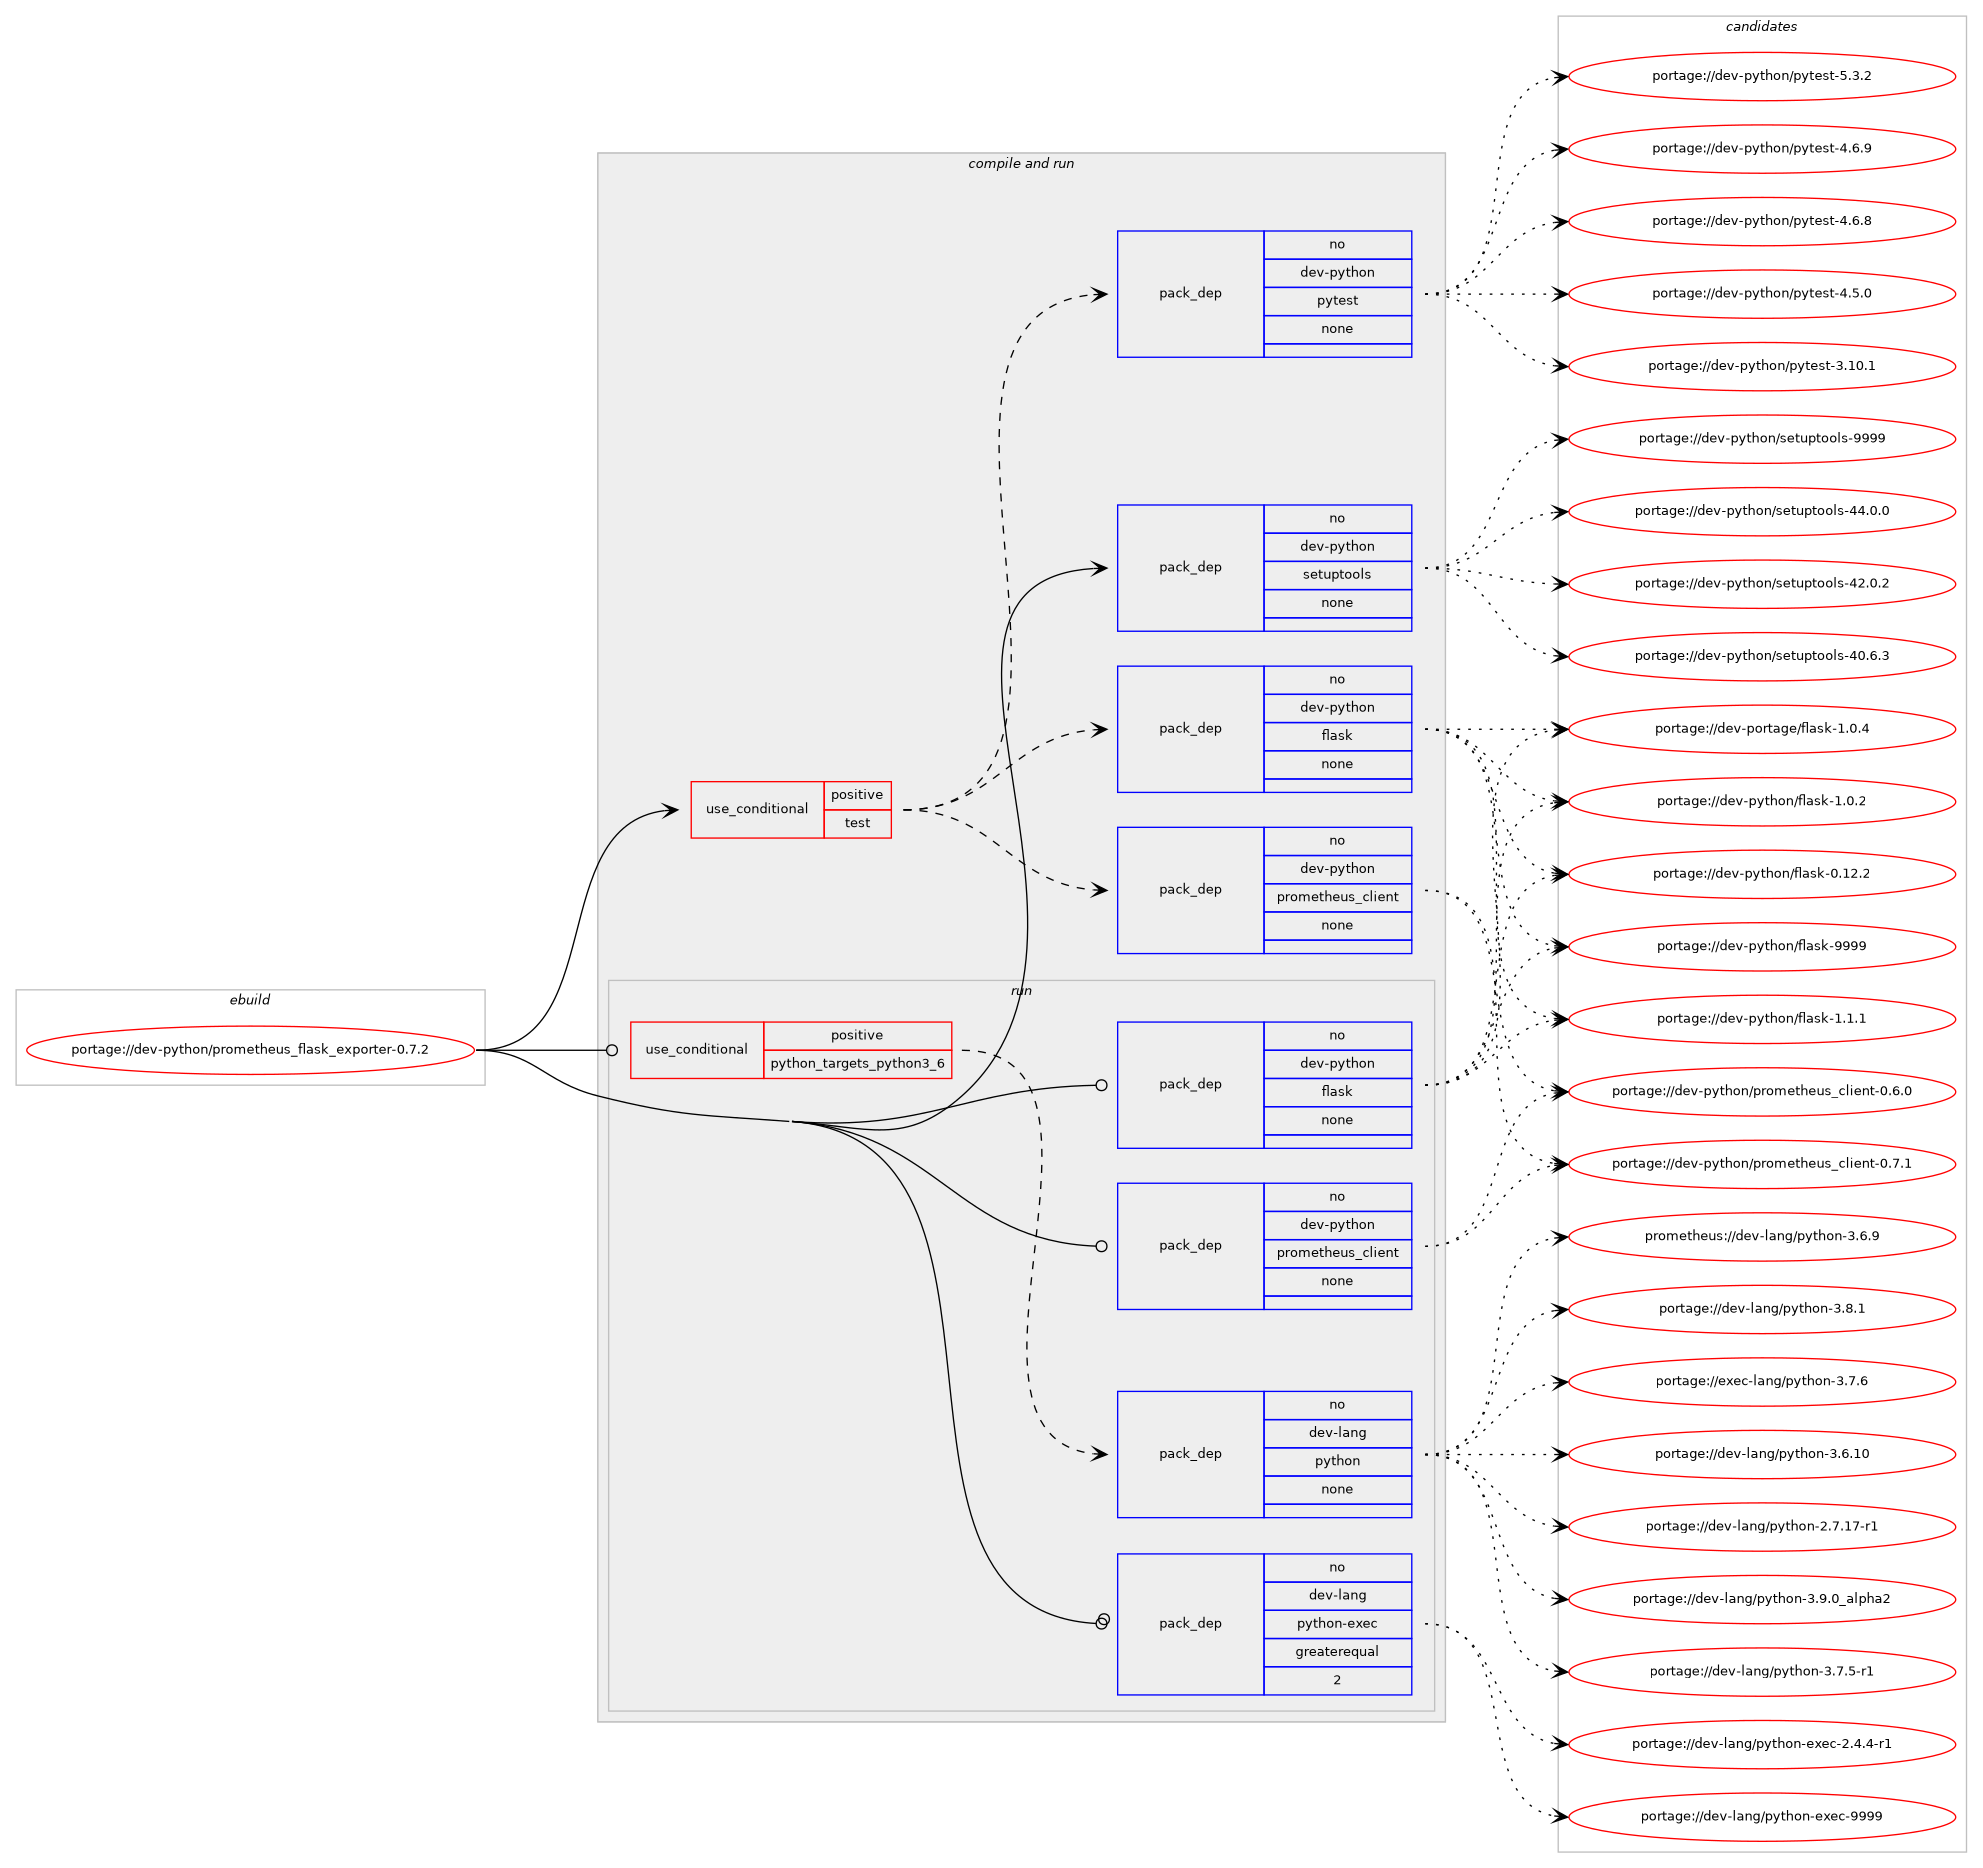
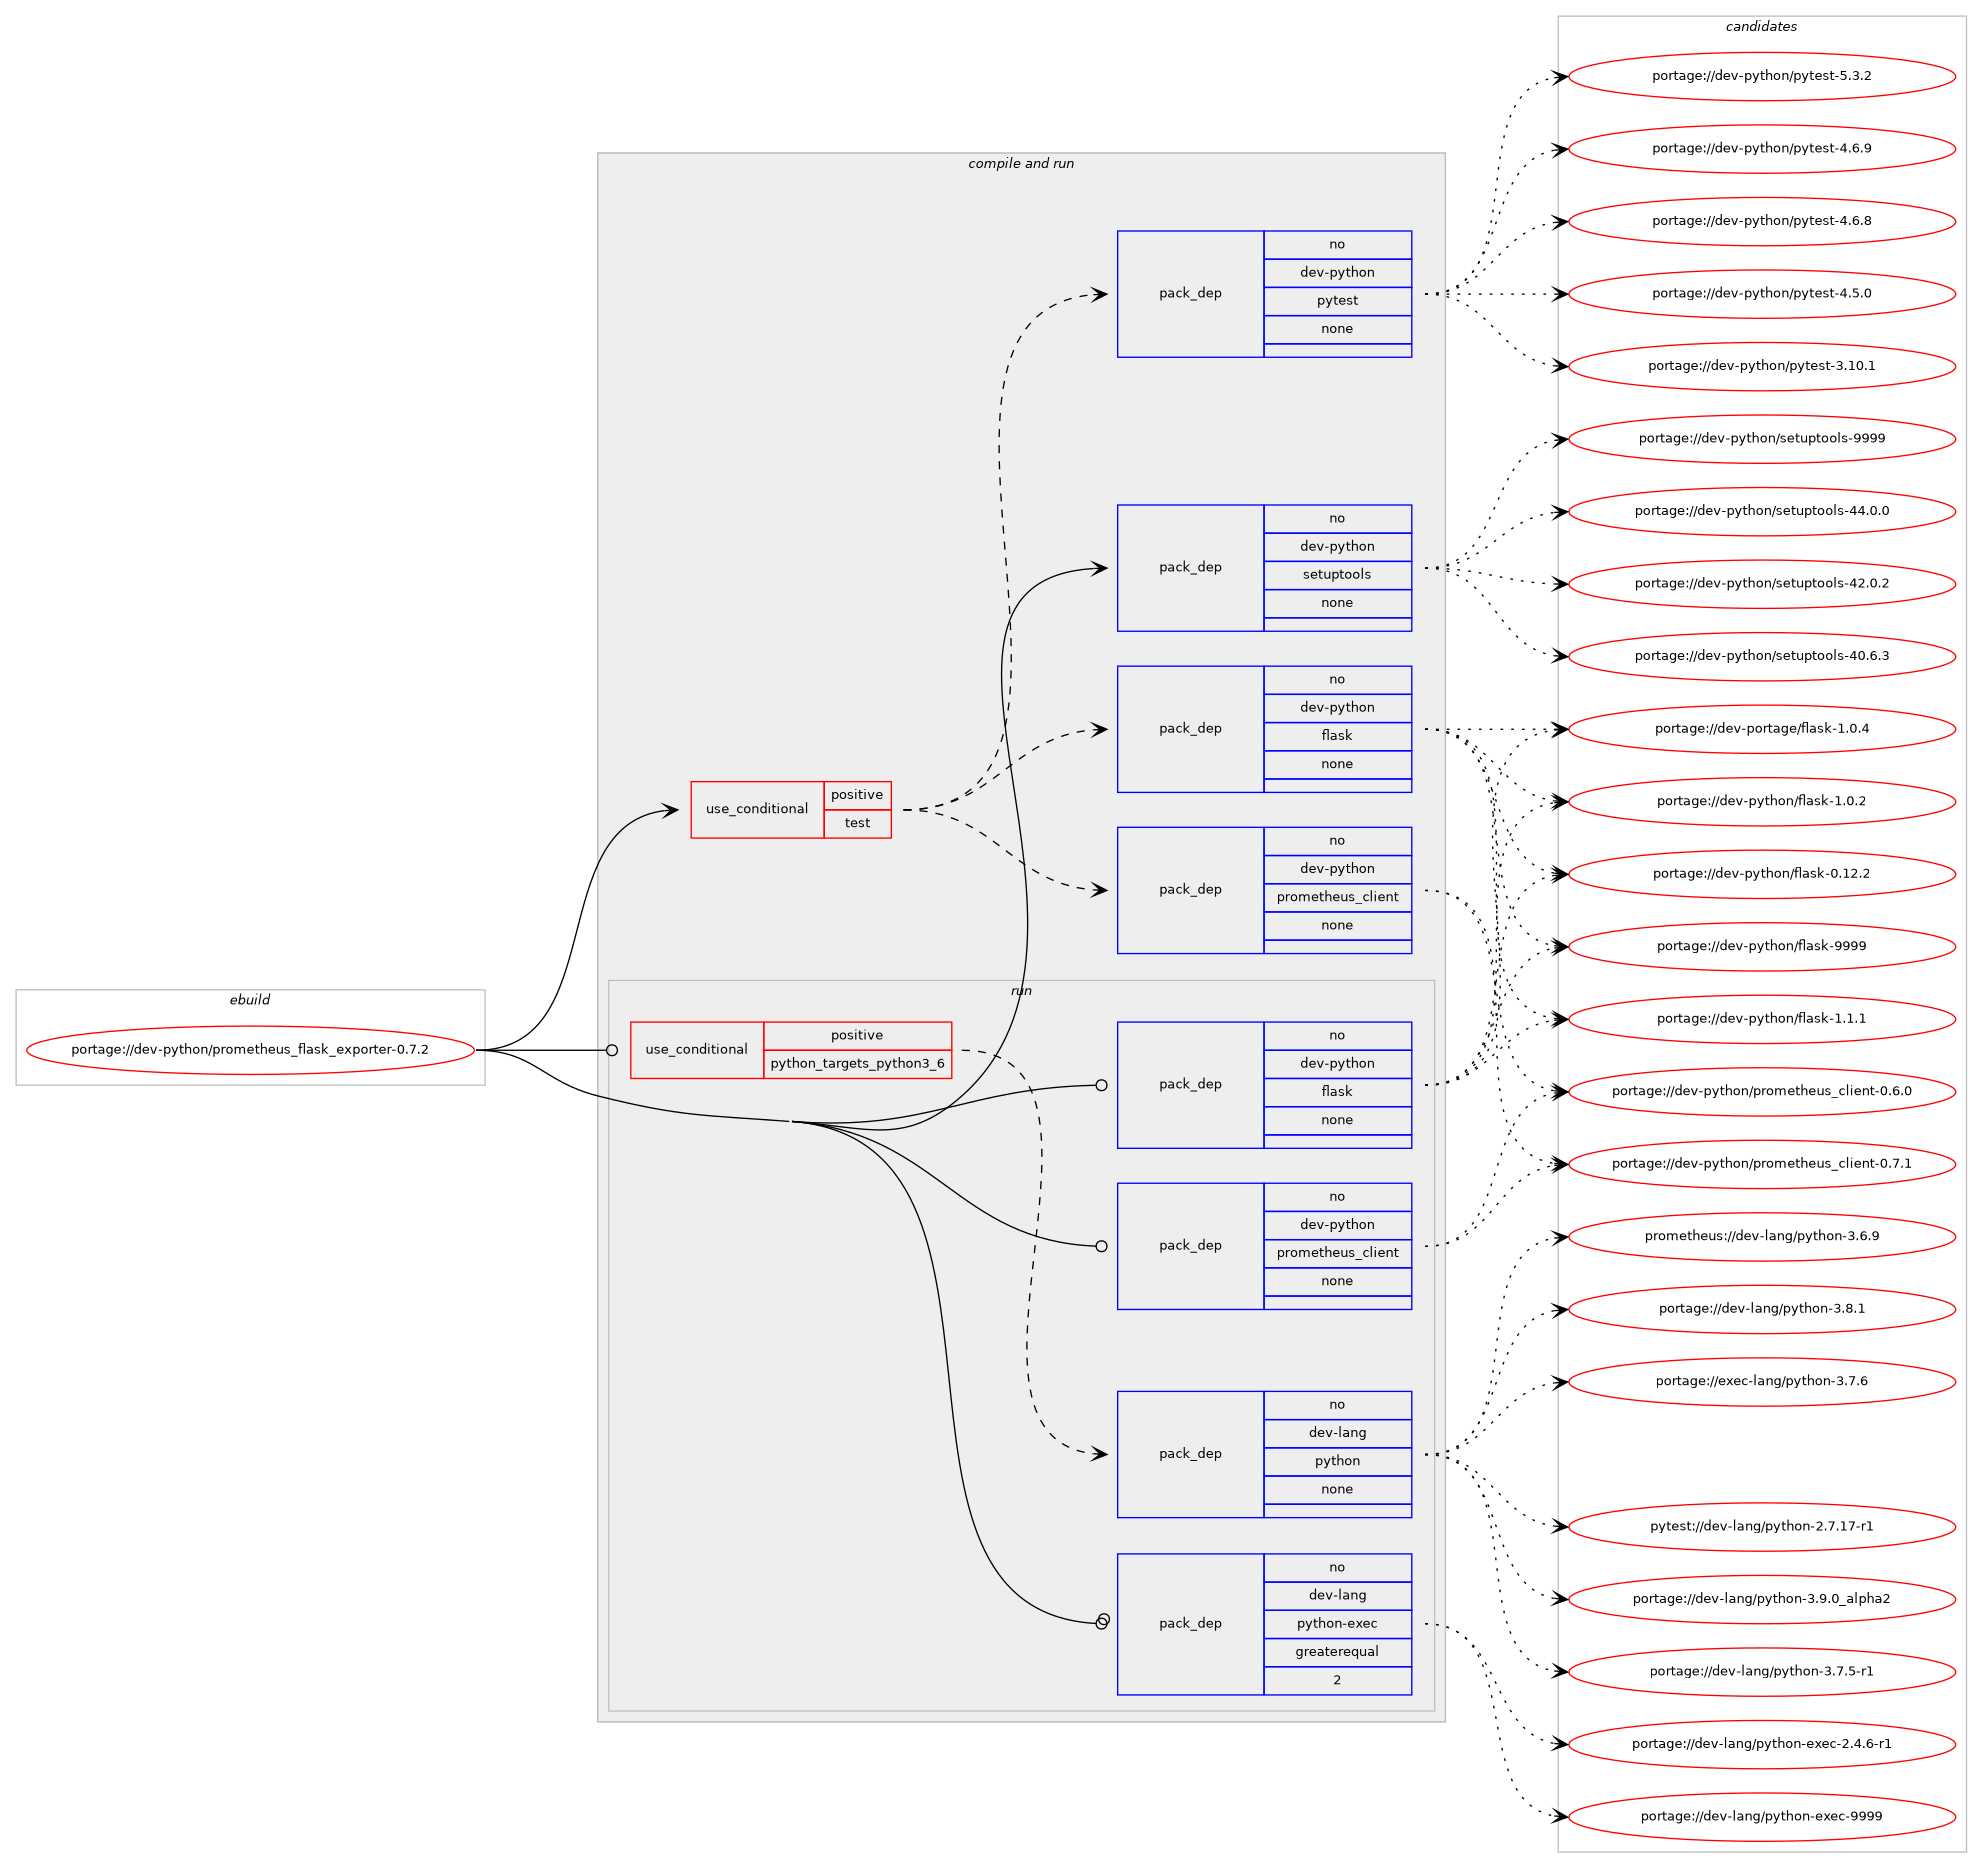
  digraph {
    compound=true
    concentrate=true
    fontname=Helvetica
    fontsize=10
    newrank=true
    rankdir=LR
    ranksep=1.5
    node [color=red fontname=Helvetica fontsize=10]
    edge [arrowhead=vee headport=w style=dotted tailport=e weight=100]
    n1 [label="portage://dev-python/prometheus_flask_exporter-0.7.2" width=4]
    n2 [color=blue label=<<TABLE BORDER="0" CELLBORDER="1" CELLSPACING="0" CELLPADDING="4" WIDTH="220"><TR><TD ROWSPAN="6" CELLPADDING="30">pack_dep</TD></TR><TR><TD WIDTH="110">no</TD></TR><TR><TD>dev-python</TD></TR><TR><TD>flask</TD></TR><TR><TD>none</TD></TR><TR><TD></TD></TR></TABLE>> shape=none]
    n3 [color=blue label=<<TABLE BORDER="0" CELLBORDER="1" CELLSPACING="0" CELLPADDING="4" WIDTH="220"><TR><TD ROWSPAN="6" CELLPADDING="30">pack_dep</TD></TR><TR><TD WIDTH="110">no</TD></TR><TR><TD>dev-python</TD></TR><TR><TD>prometheus_client</TD></TR><TR><TD>none</TD></TR><TR><TD></TD></TR></TABLE>> shape=none]
    n4 [color=blue label=<<TABLE BORDER="0" CELLBORDER="1" CELLSPACING="0" CELLPADDING="4" WIDTH="220"><TR><TD ROWSPAN="6" CELLPADDING="30">pack_dep</TD></TR><TR><TD WIDTH="110">no</TD></TR><TR><TD>dev-python</TD></TR><TR><TD>pytest</TD></TR><TR><TD>none</TD></TR><TR><TD></TD></TR></TABLE>> shape=none]
    n5 [label=<<TABLE BORDER="0" CELLBORDER="1" CELLSPACING="0" CELLPADDING="4"><TR><TD ROWSPAN="3" CELLPADDING="10">use_conditional</TD></TR><TR><TD>positive</TD></TR><TR><TD>test</TD></TR></TABLE>> shape=none]
    n6 [color=blue label=<<TABLE BORDER="0" CELLBORDER="1" CELLSPACING="0" CELLPADDING="4" WIDTH="220"><TR><TD ROWSPAN="6" CELLPADDING="30">pack_dep</TD></TR><TR><TD WIDTH="110">no</TD></TR><TR><TD>dev-python</TD></TR><TR><TD>setuptools</TD></TR><TR><TD>none</TD></TR><TR><TD></TD></TR></TABLE>> shape=none]
    n7 [color=blue label=<<TABLE BORDER="0" CELLBORDER="1" CELLSPACING="0" CELLPADDING="4" WIDTH="220"><TR><TD ROWSPAN="6" CELLPADDING="30">pack_dep</TD></TR><TR><TD WIDTH="110">no</TD></TR><TR><TD>dev-lang</TD></TR><TR><TD>python</TD></TR><TR><TD>none</TD></TR><TR><TD></TD></TR></TABLE>> shape=none]
    n8 [label=<<TABLE BORDER="0" CELLBORDER="1" CELLSPACING="0" CELLPADDING="4"><TR><TD ROWSPAN="3" CELLPADDING="10">use_conditional</TD></TR><TR><TD>positive</TD></TR><TR><TD>python_targets_python3_6</TD></TR></TABLE>> shape=none]
    n9 [color=blue label=<<TABLE BORDER="0" CELLBORDER="1" CELLSPACING="0" CELLPADDING="4" WIDTH="220"><TR><TD ROWSPAN="6" CELLPADDING="30">pack_dep</TD></TR><TR><TD WIDTH="110">no</TD></TR><TR><TD>dev-lang</TD></TR><TR><TD>python-exec</TD></TR><TR><TD>greaterequal</TD></TR><TR><TD>2</TD></TR></TABLE>> shape=none]
    n10 [color=blue label=<<TABLE BORDER="0" CELLBORDER="1" CELLSPACING="0" CELLPADDING="4" WIDTH="220"><TR><TD ROWSPAN="6" CELLPADDING="30">pack_dep</TD></TR><TR><TD WIDTH="110">no</TD></TR><TR><TD>dev-python</TD></TR><TR><TD>flask</TD></TR><TR><TD>none</TD></TR><TR><TD></TD></TR></TABLE>> shape=none]
    n11 [color=blue label=<<TABLE BORDER="0" CELLBORDER="1" CELLSPACING="0" CELLPADDING="4" WIDTH="220"><TR><TD ROWSPAN="6" CELLPADDING="30">pack_dep</TD></TR><TR><TD WIDTH="110">no</TD></TR><TR><TD>dev-python</TD></TR><TR><TD>prometheus_client</TD></TR><TR><TD>none</TD></TR><TR><TD></TD></TR></TABLE>> shape=none]
    n12 [label="portage://dev-python/flask-9999" width=4]
    n13 [label="portage://dev-python/flask-1.1.1" width=4]
    n14 [label="portage://dev-portage/flask-1.0.4" width=4]
    n15 [label="portage://dev-python/flask-1.0.2" width=4]
    n16 [label="portage://dev-python/flask-0.12.2" width=4]
    n17 [label="portage://dev-python/prometheus_client-0.7.1" width=4]
    n18 [label="portage://dev-python/prometheus_client-0.6.0" width=4]
    n19 [label="portage://dev-python/pytest-5.3.2" width=4]
    n20 [label="portage://dev-python/pytest-4.6.9" width=4]
    n21 [label="portage://dev-python/pytest-4.6.8" width=4]
    n22 [label="portage://dev-python/pytest-4.5.0" width=4]
    n23 [label="portage://dev-python/pytest-3.10.1" width=4]
    n24 [label="portage://dev-python/setuptools-9999" width=4]
    n25 [label="portage://dev-python/setuptools-44.0.0" width=4]
    n26 [label="portage://dev-python/setuptools-42.0.2" width=4]
    n27 [label="portage://dev-python/setuptools-40.6.3" width=4]
    n28 [label="portage://dev-lang/python-3.9.0_alpha2" width=4]
    n29 [label="portage://dev-lang/python-3.8.1" width=4]
    n30 [label="portage://exec-lang/python-3.7.6" width=4]
    n31 [label="portage://dev-lang/python-3.7.5-r1" width=4]
    n32 [label="prometheus://dev-lang/python-3.6.9" width=4]
-   n33 [label="portage://dev-lang/python-3.6.10" width=4]
-   n34 [label="portage://dev-lang/python-2.7.17-r1" width=4]
+   n34 [label="pytest://dev-lang/python-2.7.17-r1" width=4]
    n35 [label="portage://dev-lang/python-exec-9999" width=4]
-   n36 [label="portage://dev-lang/python-exec-2.4.4-r1" width=4]
+   n36 [label="portage://dev-lang/python-exec-2.4.6-r1" width=4]
    subgraph cluster_1 {
      color=gray
      label=<<i>ebuild</i>>
      rank=same
      n1
    }
    subgraph cluster_2 {
      color=gray
      label=<<i>dependencies</i>>
      subgraph cluster_3 {
        color=gray
        fillcolor="#eeeeee"
        label=<<i>compile</i>>
        style=filled
        subgraph sub_4 {
          color=gray
          fillcolor="#eeeeee"
          label=<<i>compile</i>>
          style=filled
          n5
          subgraph sub_5 {
            color=gray
            fillcolor="#eeeeee"
            label=<<i>compile</i>>
            style=filled
            n2
          }
          subgraph sub_6 {
            color=gray
            fillcolor="#eeeeee"
            label=<<i>compile</i>>
            style=filled
            n3
          }
          subgraph sub_7 {
            color=gray
            fillcolor="#eeeeee"
            label=<<i>compile</i>>
            style=filled
            n4
          }
        }
        subgraph sub_8 {
          color=gray
          fillcolor="#eeeeee"
          label=<<i>compile</i>>
          style=filled
          n6
        }
      }
      subgraph cluster_9 {
        color=gray
        fillcolor="#eeeeee"
        label=<<i>compile and run</i>>
        style=filled
      }
      subgraph cluster_10 {
        color=gray
        fillcolor="#eeeeee"
        label=<<i>run</i>>
        style=filled
        subgraph sub_11 {
          color=gray
          fillcolor="#eeeeee"
          label=<<i>run</i>>
          style=filled
          n8
          subgraph sub_12 {
            color=gray
            fillcolor="#eeeeee"
            label=<<i>run</i>>
            style=filled
            n7
          }
        }
        subgraph sub_13 {
          color=gray
          fillcolor="#eeeeee"
          label=<<i>run</i>>
          style=filled
          n9
        }
        subgraph sub_14 {
          color=gray
          fillcolor="#eeeeee"
          label=<<i>run</i>>
          style=filled
          n10
        }
        subgraph sub_15 {
          color=gray
          fillcolor="#eeeeee"
          label=<<i>run</i>>
          style=filled
          n11
        }
      }
    }
    subgraph cluster_16 {
      color=gray
      label=<<i>candidates</i>>
      rank=same
      subgraph sub_17 {
        color=black
        label=<<i>candidates</i>>
        nodesep=1
        rank=same
        n12
        n13
        n14
        n15
        n16
      }
      subgraph sub_18 {
        color=black
        label=<<i>candidates</i>>
        nodesep=1
        rank=same
        n17
        n18
      }
      subgraph sub_19 {
        color=black
        label=<<i>candidates</i>>
        nodesep=1
        rank=same
        n19
        n20
        n21
        n22
        n23
      }
      subgraph sub_20 {
        color=black
        label=<<i>candidates</i>>
        nodesep=1
        rank=same
        n24
        n25
        n26
        n27
      }
      subgraph sub_21 {
        color=black
        label=<<i>candidates</i>>
        nodesep=1
        rank=same
        n28
        n29
        n30
        n31
        n32
-       n33
        n34
      }
      subgraph sub_22 {
        color=black
        label=<<i>candidates</i>>
        nodesep=1
        rank=same
        n35
        n36
      }
      subgraph sub_23 {
        color=black
        label=<<i>candidates</i>>
        nodesep=1
        rank=same
        n12
        n13
        n14
        n15
        n16
      }
      subgraph sub_24 {
        color=black
        label=<<i>candidates</i>>
        nodesep=1
        rank=same
        n17
        n18
      }
    }
    n1 -> n5 [style=solid weight=20]
    n1 -> n6 [style=solid weight=20]
    n1 -> n8 [arrowhead=odot style=solid weight=20]
    n1 -> n9 [arrowhead=odot style=solid weight=20]
    n1 -> n10 [arrowhead=odot style=solid weight=20]
    n1 -> n11 [arrowhead=odot style=solid weight=20]
    n2 -> n12
    n2 -> n13
    n2 -> n14
    n2 -> n15
    n2 -> n16
    n3 -> n17
    n3 -> n18
    n4 -> n19
    n4 -> n20
    n4 -> n21
    n4 -> n22
    n4 -> n23
    n5 -> n2 [style=dashed weight=20]
    n5 -> n3 [style=dashed weight=20]
    n5 -> n4 [style=dashed weight=20]
    n6 -> n24
    n6 -> n25
    n6 -> n26
    n6 -> n27
    n7 -> n28
    n7 -> n29
    n7 -> n30
    n7 -> n31
    n7 -> n32
-   n7 -> n33
    n7 -> n34
    n8 -> n7 [style=dashed weight=20]
    n9 -> n35
    n9 -> n36
    n10 -> n12
    n10 -> n13
    n10 -> n14
    n10 -> n15
    n10 -> n16
    n11 -> n17
    n11 -> n18
  }
